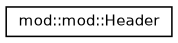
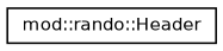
  digraph {
    rankdir=LR
-   n1 [color=black fillcolor=white fontname=Helvetica fontsize=10 height=0.2 label="mod::mod::Header" shape=record style=filled width=0.4]
+   n1 [color=black fillcolor=white fontname=Helvetica fontsize=10 height=0.2 label="mod::rando::Header" shape=record style=filled width=0.4]
  }
